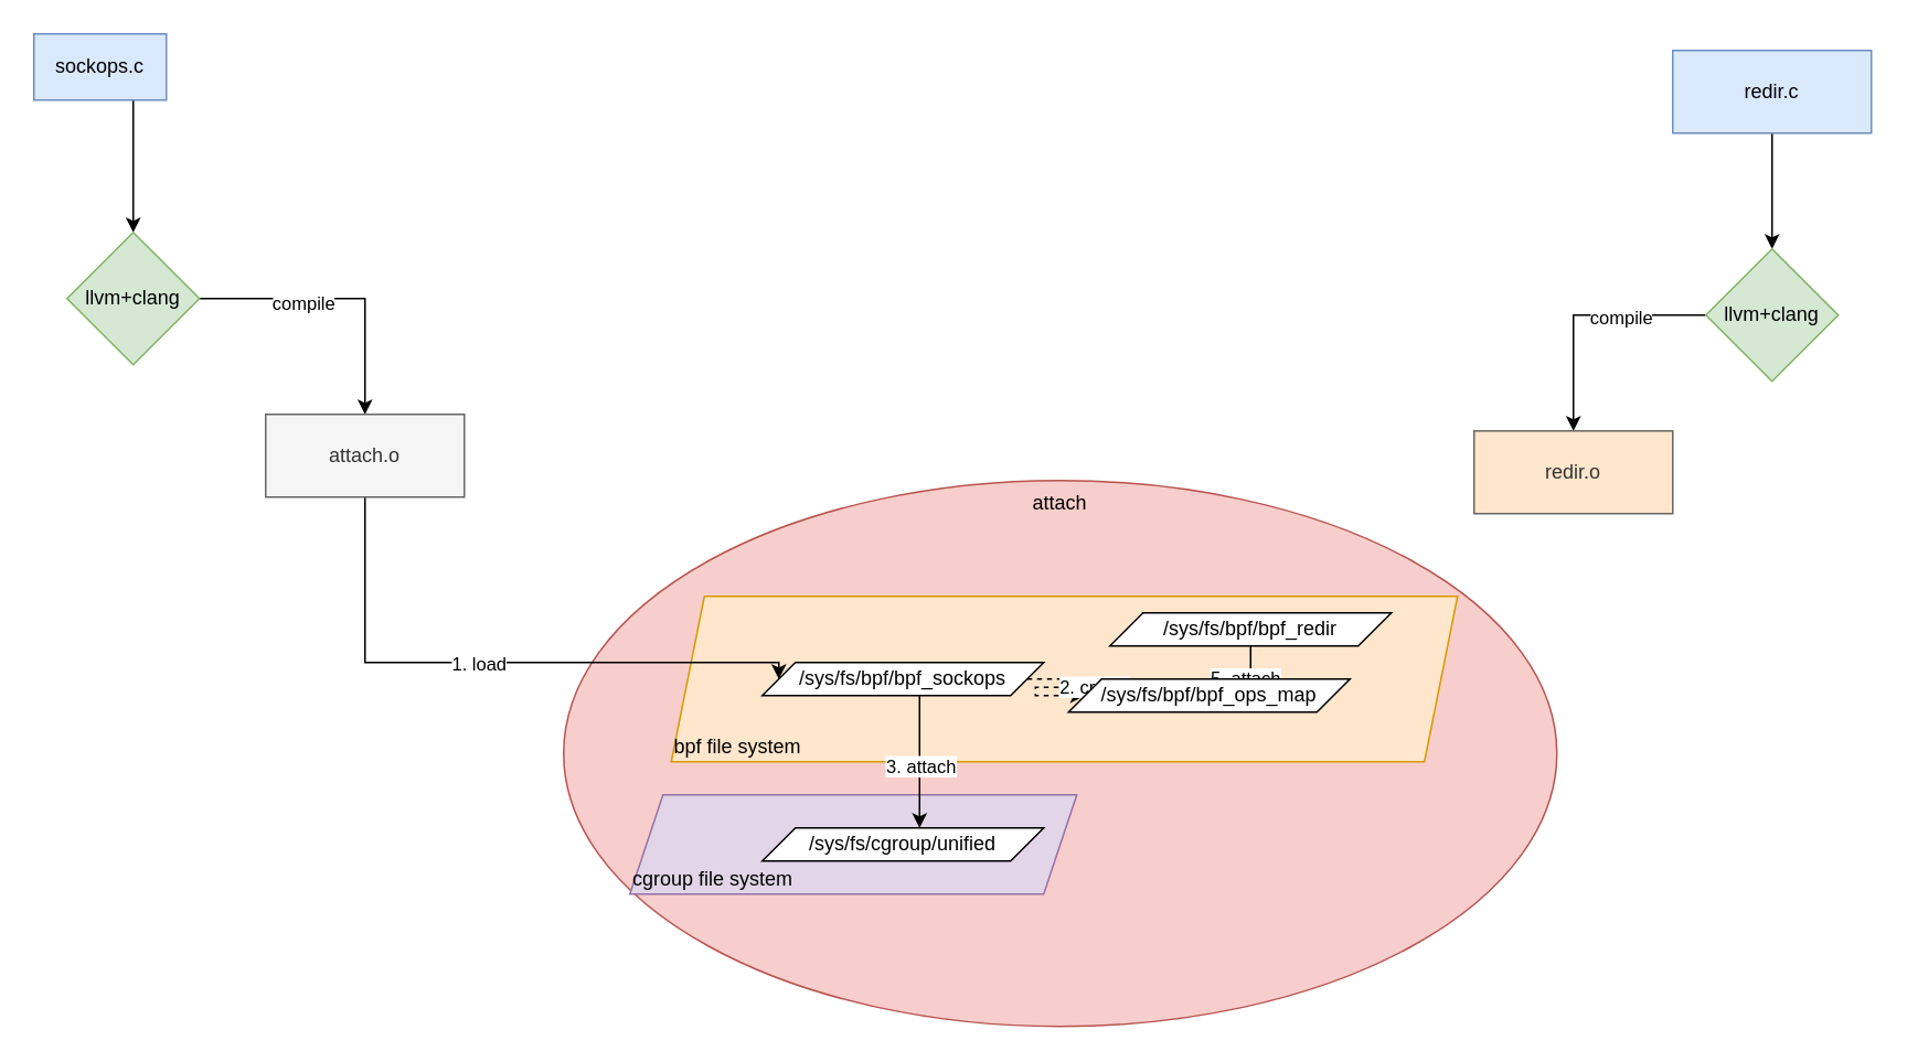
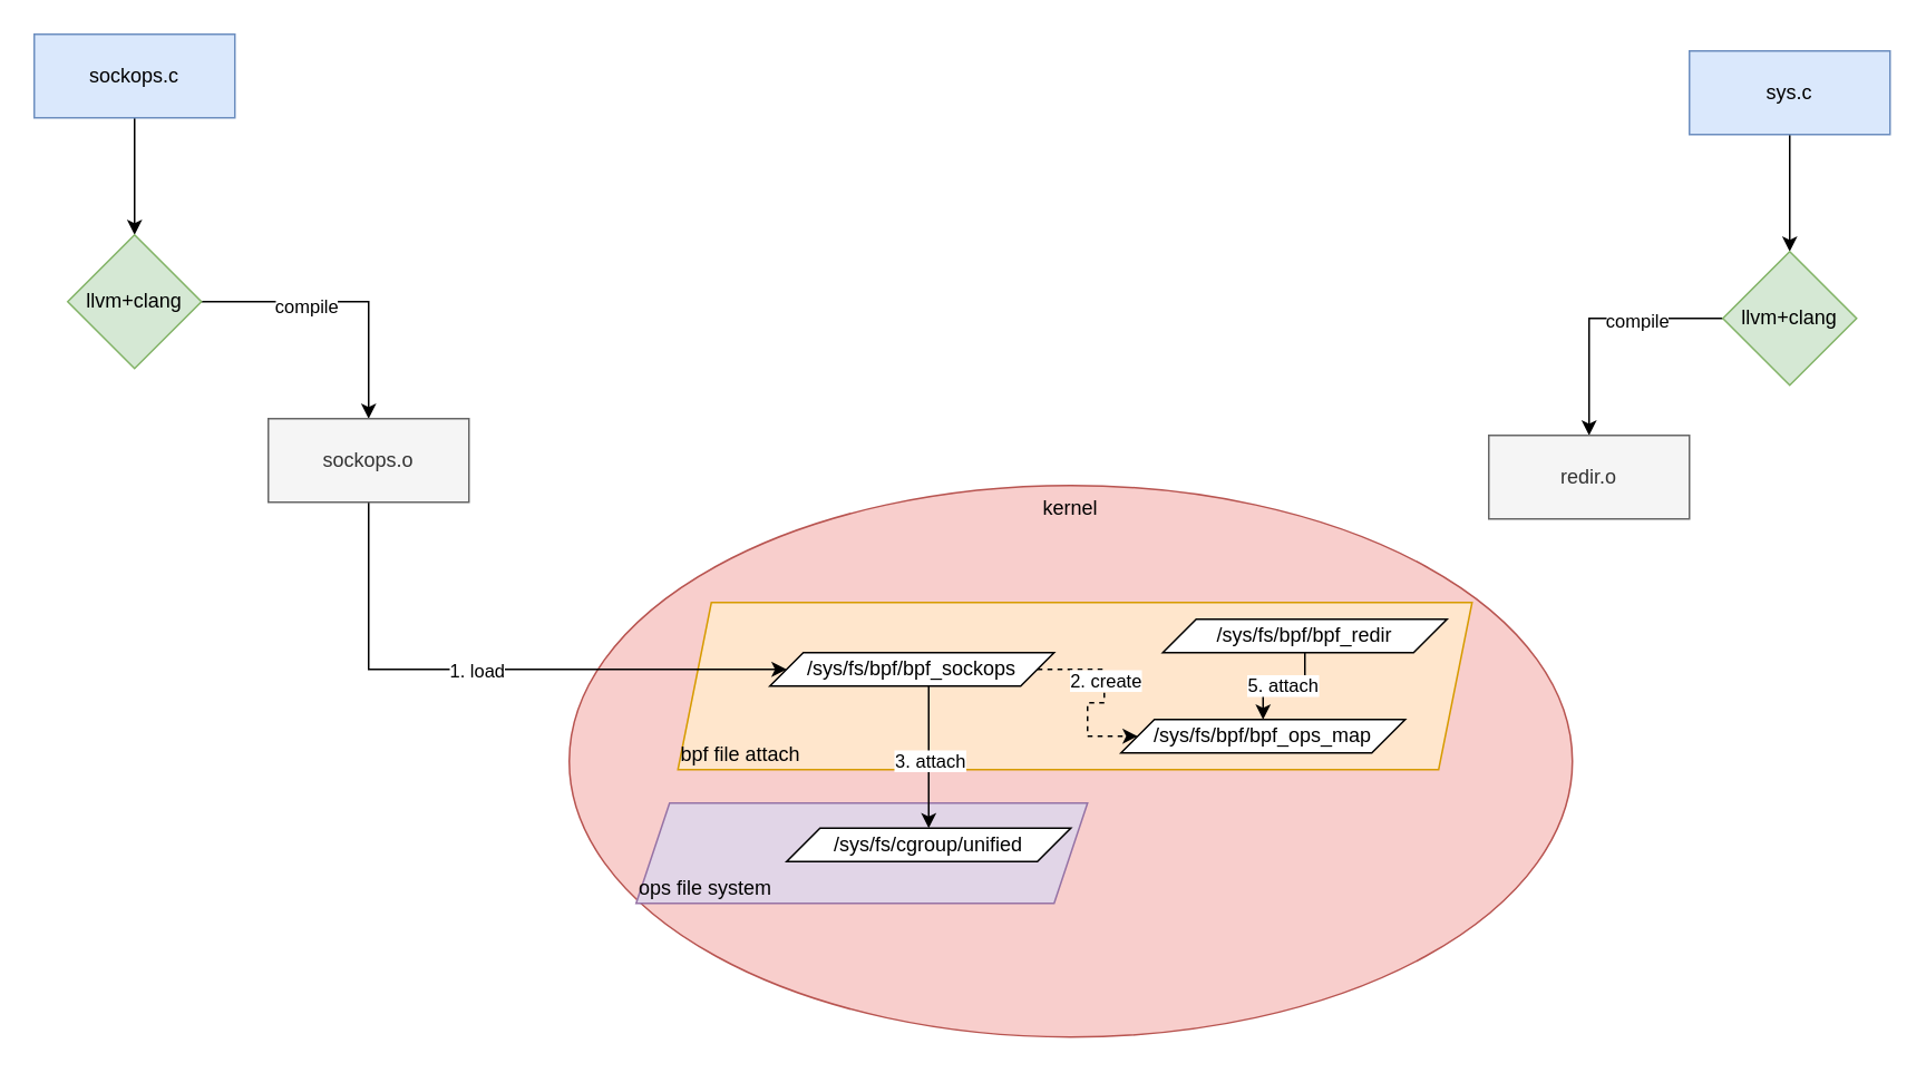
  <mxCell id="0" />
  <mxCell id="1" parent="0" />
- <mxCell id="2" value="attach" style="ellipse;whiteSpace=wrap;html=1;verticalAlign=top;fillColor=#f8cecc;strokeColor=#b85450;" vertex="1" parent="1"><mxGeometry x="340" y="290" width="600" height="330" as="geometry" /></mxCell>
- <mxCell id="3" value="bpf file system" style="shape=parallelogram;perimeter=parallelogramPerimeter;whiteSpace=wrap;html=1;fixedSize=1;align=left;verticalAlign=bottom;fillColor=#ffe6cc;strokeColor=#d79b00;" vertex="1" parent="1"><mxGeometry x="405" y="360" width="475" height="100" as="geometry" /></mxCell>
+ <mxCell id="2" value="kernel" style="ellipse;whiteSpace=wrap;html=1;verticalAlign=top;fillColor=#f8cecc;strokeColor=#b85450;" vertex="1" parent="1"><mxGeometry x="340" y="290" width="600" height="330" as="geometry" /></mxCell>
+ <mxCell id="3" value="bpf file attach" style="shape=parallelogram;perimeter=parallelogramPerimeter;whiteSpace=wrap;html=1;fixedSize=1;align=left;verticalAlign=bottom;fillColor=#ffe6cc;strokeColor=#d79b00;" vertex="1" parent="1"><mxGeometry x="405" y="360" width="475" height="100" as="geometry" /></mxCell>
  <mxCell id="4" style="edgeStyle=orthogonalEdgeStyle;rounded=0;orthogonalLoop=1;jettySize=auto;html=1;entryX=0.5;entryY=0;entryDx=0;entryDy=0;" edge="1" parent="1" source="5" target="8"><mxGeometry relative="1" as="geometry"><Array as="points"><mxPoint x="80" y="115" /></Array></mxGeometry></mxCell>
- <mxCell id="5" value="sockops.c" style="rounded=0;whiteSpace=wrap;html=1;fillColor=#dae8fc;strokeColor=#6c8ebf;" vertex="1" parent="1"><mxGeometry x="20" y="20" width="80" height="40" as="geometry" /></mxCell>
+ <mxCell id="5" value="sockops.c" style="rounded=0;whiteSpace=wrap;html=1;fillColor=#dae8fc;strokeColor=#6c8ebf;" vertex="1" parent="1"><mxGeometry x="20" y="20" width="120" height="50" as="geometry" /></mxCell>
  <mxCell id="6" value="" style="edgeStyle=orthogonalEdgeStyle;rounded=0;orthogonalLoop=1;jettySize=auto;html=1;entryX=0.5;entryY=0;entryDx=0;entryDy=0;" edge="1" parent="1" source="8" target="15"><mxGeometry relative="1" as="geometry"><mxPoint x="220" y="240" as="targetPoint" /></mxGeometry></mxCell>
  <mxCell id="7" value="compile" style="edgeLabel;html=1;align=center;verticalAlign=middle;resizable=0;points=[];" vertex="1" connectable="0" parent="6"><mxGeometry x="-0.266" y="-2" relative="1" as="geometry"><mxPoint as="offset" /></mxGeometry></mxCell>
  <mxCell id="8" value="llvm+clang" style="rhombus;whiteSpace=wrap;html=1;fillColor=#d5e8d4;strokeColor=#82b366;" vertex="1" parent="1"><mxGeometry x="40" y="140" width="80" height="80" as="geometry" /></mxCell>
  <mxCell id="9" style="edgeStyle=orthogonalEdgeStyle;rounded=0;orthogonalLoop=1;jettySize=auto;html=1;entryX=0;entryY=0.5;entryDx=0;entryDy=0;" edge="1" parent="1" target="26"><mxGeometry relative="1" as="geometry"><mxPoint x="220" y="290" as="sourcePoint" /><Array as="points"><mxPoint x="220" y="400" /></Array></mxGeometry></mxCell>
  <mxCell id="10" value="1. load" style="edgeLabel;html=1;align=center;verticalAlign=middle;resizable=0;points=[];" vertex="1" connectable="0" parent="9"><mxGeometry x="-0.197" y="1" relative="1" as="geometry"><mxPoint x="29" y="1" as="offset" /></mxGeometry></mxCell>
- <mxCell id="11" value="cgroup file system" style="shape=parallelogram;perimeter=parallelogramPerimeter;whiteSpace=wrap;html=1;fixedSize=1;verticalAlign=bottom;align=left;fillColor=#e1d5e7;strokeColor=#9673a6;" vertex="1" parent="1"><mxGeometry x="380" y="480" width="270" height="60" as="geometry" /></mxCell>
+ <mxCell id="11" value="ops file system" style="shape=parallelogram;perimeter=parallelogramPerimeter;whiteSpace=wrap;html=1;fixedSize=1;verticalAlign=bottom;align=left;fillColor=#e1d5e7;strokeColor=#9673a6;" vertex="1" parent="1"><mxGeometry x="380" y="480" width="270" height="60" as="geometry" /></mxCell>
  <mxCell id="12" style="edgeStyle=orthogonalEdgeStyle;rounded=0;orthogonalLoop=1;jettySize=auto;html=1;" edge="1" parent="1" source="26" target="14"><mxGeometry relative="1" as="geometry"><Array as="points"><mxPoint x="555" y="470" /><mxPoint x="555" y="470" /></Array></mxGeometry></mxCell>
  <mxCell id="13" value="3. attach" style="edgeLabel;html=1;align=center;verticalAlign=middle;resizable=0;points=[];" vertex="1" connectable="0" parent="12"><mxGeometry x="-0.244" y="2" relative="1" as="geometry"><mxPoint x="-2" y="12" as="offset" /></mxGeometry></mxCell>
- <mxCell id="14" value="/sys/fs/cgroup/unified" style="shape=parallelogram;perimeter=parallelogramPerimeter;whiteSpace=wrap;html=1;fixedSize=1;align=center;" vertex="1" parent="1"><mxGeometry x="460" y="500" width="170" height="20" as="geometry" /></mxCell>
- <mxCell id="15" value="attach.o" style="rounded=0;whiteSpace=wrap;html=1;fillColor=#f5f5f5;strokeColor=#666666;fontColor=#333333;" vertex="1" parent="1"><mxGeometry x="160" y="250" width="120" height="50" as="geometry" /></mxCell>
+ <mxCell id="14" value="/sys/fs/cgroup/unified" style="shape=parallelogram;perimeter=parallelogramPerimeter;whiteSpace=wrap;html=1;fixedSize=1;align=center;" vertex="1" parent="1"><mxGeometry x="470" y="495" width="170" height="20" as="geometry" /></mxCell>
+ <mxCell id="15" value="sockops.o" style="rounded=0;whiteSpace=wrap;html=1;fillColor=#f5f5f5;strokeColor=#666666;fontColor=#333333;" vertex="1" parent="1"><mxGeometry x="160" y="250" width="120" height="50" as="geometry" /></mxCell>
  <mxCell id="16" value="" style="edgeStyle=orthogonalEdgeStyle;rounded=0;orthogonalLoop=1;jettySize=auto;html=1;" edge="1" parent="1" source="17" target="20"><mxGeometry relative="1" as="geometry" /></mxCell>
- <mxCell id="17" value="redir.c" style="rounded=0;whiteSpace=wrap;html=1;fillColor=#dae8fc;strokeColor=#6c8ebf;horizontal=1;" vertex="1" parent="1"><mxGeometry x="1010" y="30" width="120" height="50" as="geometry" /></mxCell>
+ <mxCell id="17" value="sys.c" style="rounded=0;whiteSpace=wrap;html=1;fillColor=#dae8fc;strokeColor=#6c8ebf;horizontal=1;" vertex="1" parent="1"><mxGeometry x="1010" y="30" width="120" height="50" as="geometry" /></mxCell>
  <mxCell id="18" style="edgeStyle=orthogonalEdgeStyle;rounded=0;orthogonalLoop=1;jettySize=auto;html=1;entryX=0.5;entryY=0;entryDx=0;entryDy=0;" edge="1" parent="1" source="20" target="21"><mxGeometry relative="1" as="geometry" /></mxCell>
  <mxCell id="19" value="compile" style="edgeLabel;html=1;align=center;verticalAlign=middle;resizable=0;points=[];" vertex="1" connectable="0" parent="18"><mxGeometry x="-0.312" y="1" relative="1" as="geometry"><mxPoint as="offset" /></mxGeometry></mxCell>
  <mxCell id="20" value="llvm+clang" style="rhombus;whiteSpace=wrap;html=1;fillColor=#d5e8d4;strokeColor=#82b366;" vertex="1" parent="1"><mxGeometry x="1030" y="150" width="80" height="80" as="geometry" /></mxCell>
- <mxCell id="21" value="redir.o" style="rounded=0;whiteSpace=wrap;html=1;fillColor=#ffe6cc;strokeColor=#666666;fontColor=#333333;" vertex="1" parent="1"><mxGeometry x="890" y="260" width="120" height="50" as="geometry" /></mxCell>
+ <mxCell id="21" value="redir.o" style="rounded=0;whiteSpace=wrap;html=1;fillColor=#f5f5f5;strokeColor=#666666;fontColor=#333333;" vertex="1" parent="1"><mxGeometry x="890" y="260" width="120" height="50" as="geometry" /></mxCell>
  <mxCell id="22" value="5. attach" style="edgeStyle=orthogonalEdgeStyle;rounded=0;orthogonalLoop=1;jettySize=auto;html=1;" edge="1" parent="1" source="23" target="27"><mxGeometry relative="1" as="geometry" /></mxCell>
- <mxCell id="23" value="/sys/fs/bpf/bpf_redir" style="shape=parallelogram;perimeter=parallelogramPerimeter;whiteSpace=wrap;html=1;fixedSize=1;align=center;" vertex="1" parent="1"><mxGeometry x="670" y="370" width="170" height="20" as="geometry" /></mxCell>
+ <mxCell id="23" value="/sys/fs/bpf/bpf_redir" style="shape=parallelogram;perimeter=parallelogramPerimeter;whiteSpace=wrap;html=1;fixedSize=1;align=center;" vertex="1" parent="1"><mxGeometry x="695" y="370" width="170" height="20" as="geometry" /></mxCell>
  <mxCell id="24" style="edgeStyle=entityRelationEdgeStyle;rounded=0;orthogonalLoop=1;jettySize=auto;html=1;entryX=0;entryY=0.5;entryDx=0;entryDy=0;dashed=1;" edge="1" parent="1" source="26" target="27"><mxGeometry relative="1" as="geometry" /></mxCell>
  <mxCell id="25" value="2. create" style="edgeLabel;html=1;align=center;verticalAlign=middle;resizable=0;points=[];" vertex="1" connectable="0" parent="24"><mxGeometry x="-0.234" relative="1" as="geometry"><mxPoint as="offset" /></mxGeometry></mxCell>
- <mxCell id="26" value="/sys/fs/bpf/bpf_sockops" style="shape=parallelogram;perimeter=parallelogramPerimeter;whiteSpace=wrap;html=1;fixedSize=1;align=center;" vertex="1" parent="1"><mxGeometry x="460" y="400" width="170" height="20" as="geometry" /></mxCell>
- <mxCell id="27" value="/sys/fs/bpf/bpf_ops_map" style="shape=parallelogram;perimeter=parallelogramPerimeter;whiteSpace=wrap;html=1;fixedSize=1;align=center;" vertex="1" parent="1"><mxGeometry x="645" y="410" width="170" height="20" as="geometry" /></mxCell>
+ <mxCell id="26" value="/sys/fs/bpf/bpf_sockops" style="shape=parallelogram;perimeter=parallelogramPerimeter;whiteSpace=wrap;html=1;fixedSize=1;align=center;" vertex="1" parent="1"><mxGeometry x="460" y="390" width="170" height="20" as="geometry" /></mxCell>
+ <mxCell id="27" value="/sys/fs/bpf/bpf_ops_map" style="shape=parallelogram;perimeter=parallelogramPerimeter;whiteSpace=wrap;html=1;fixedSize=1;align=center;" vertex="1" parent="1"><mxGeometry x="670" y="430" width="170" height="20" as="geometry" /></mxCell>
  <mxCell id="28" value="" style="endArrow=none;dashed=1;html=1;dashPattern=1 3;strokeWidth=2;entryX=0;entryY=0.5;entryDx=0;entryDy=0;exitX=1;exitY=0.5;exitDx=0;exitDy=0;strokeColor=none;" edge="1" parent="1" source="26" target="27"><mxGeometry width="50" height="50" relative="1" as="geometry"><mxPoint x="620" y="440" as="sourcePoint" /><mxPoint x="670" y="390" as="targetPoint" /></mxGeometry></mxCell>
